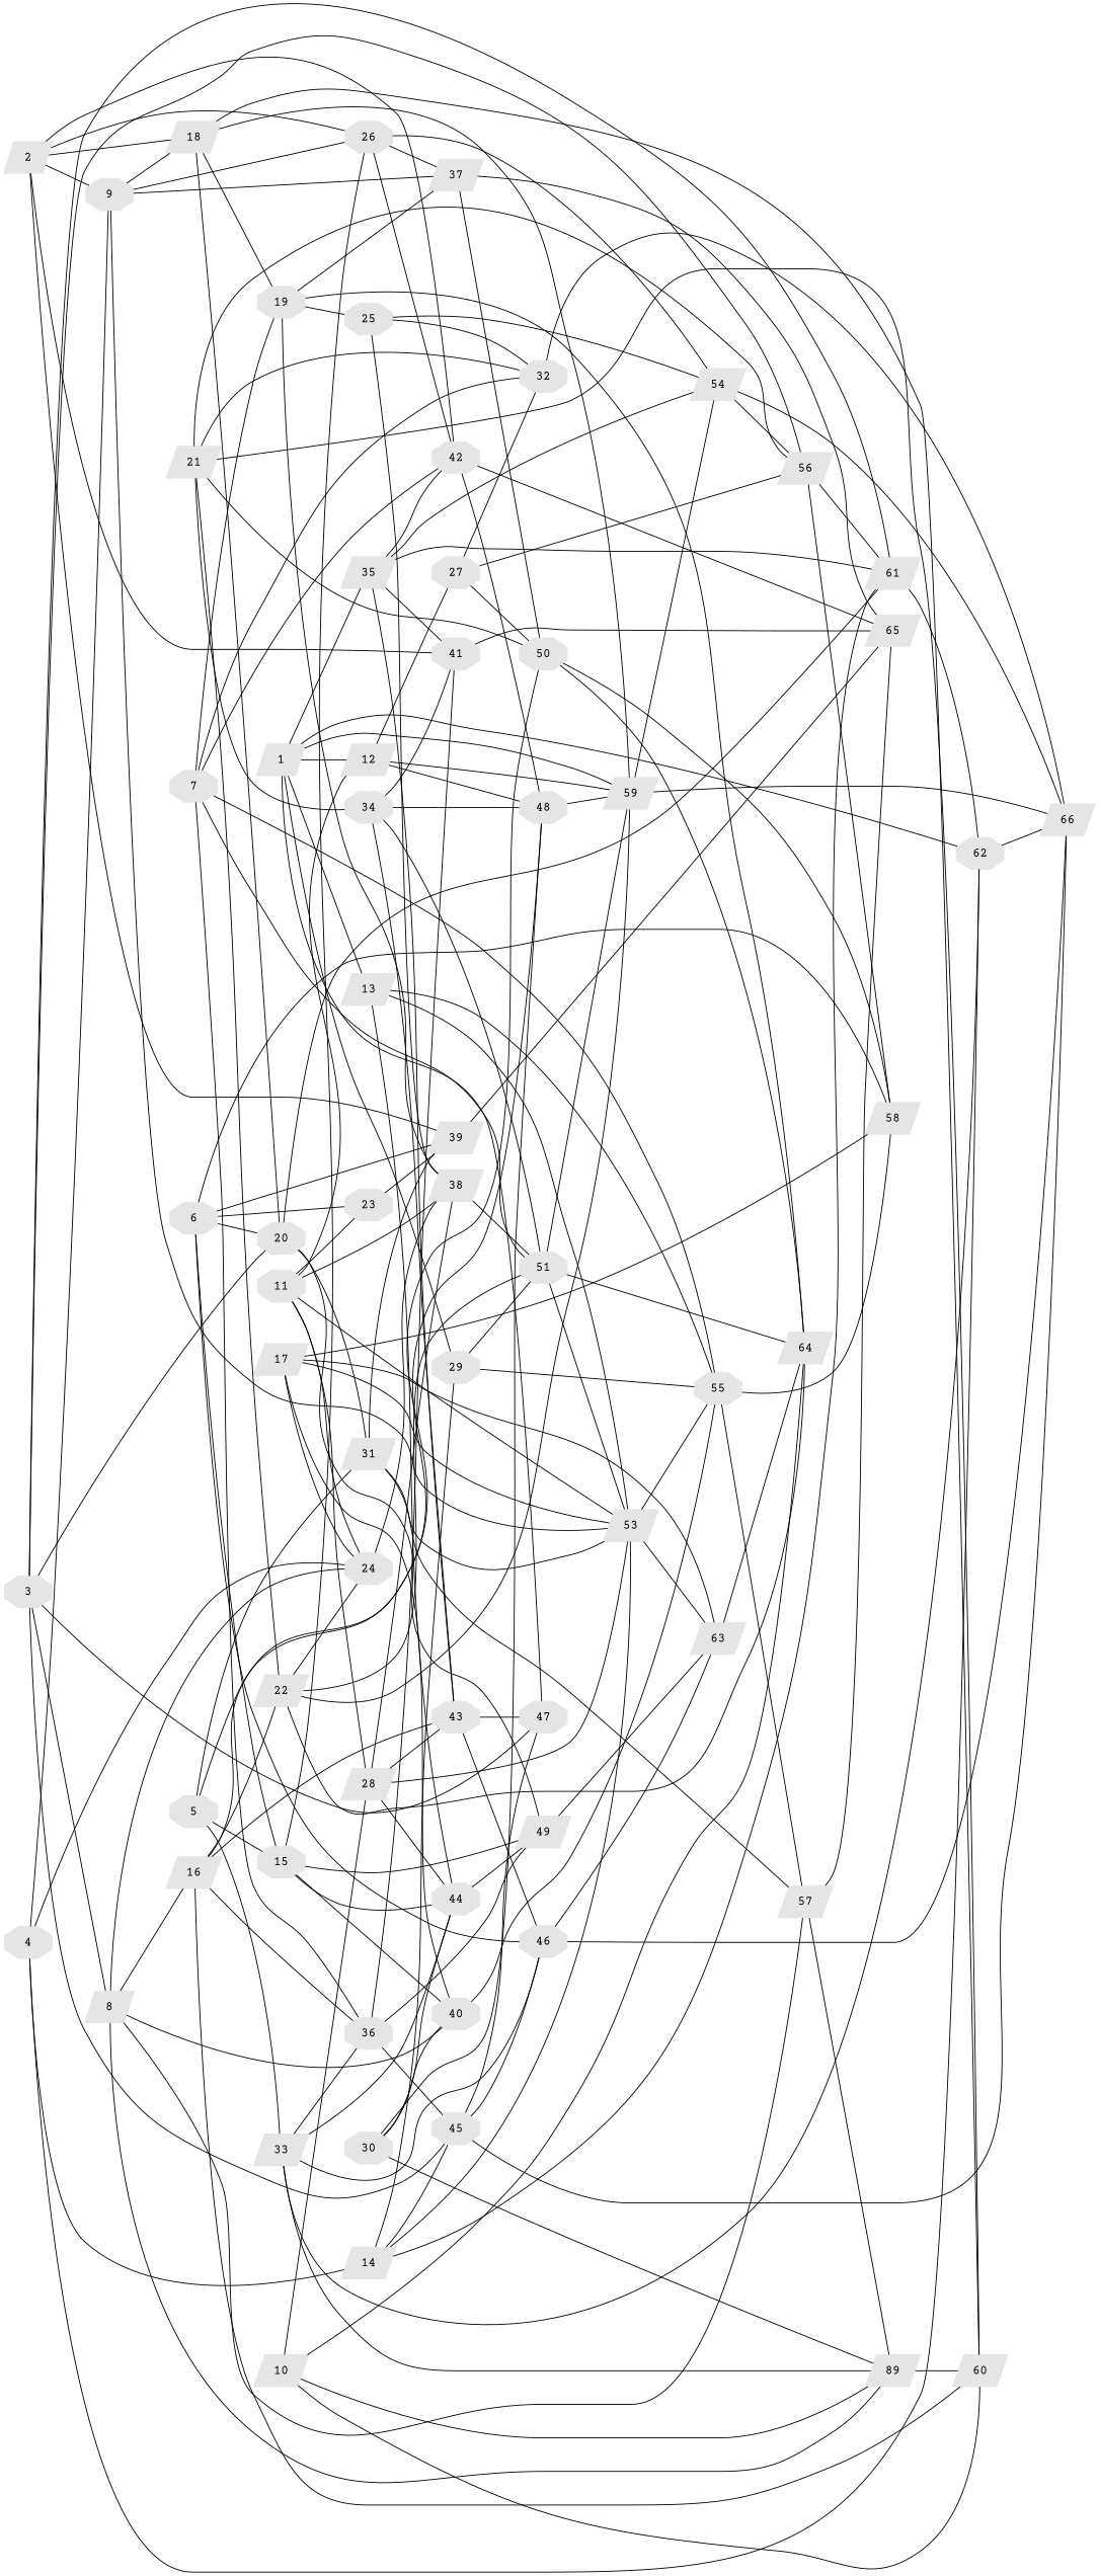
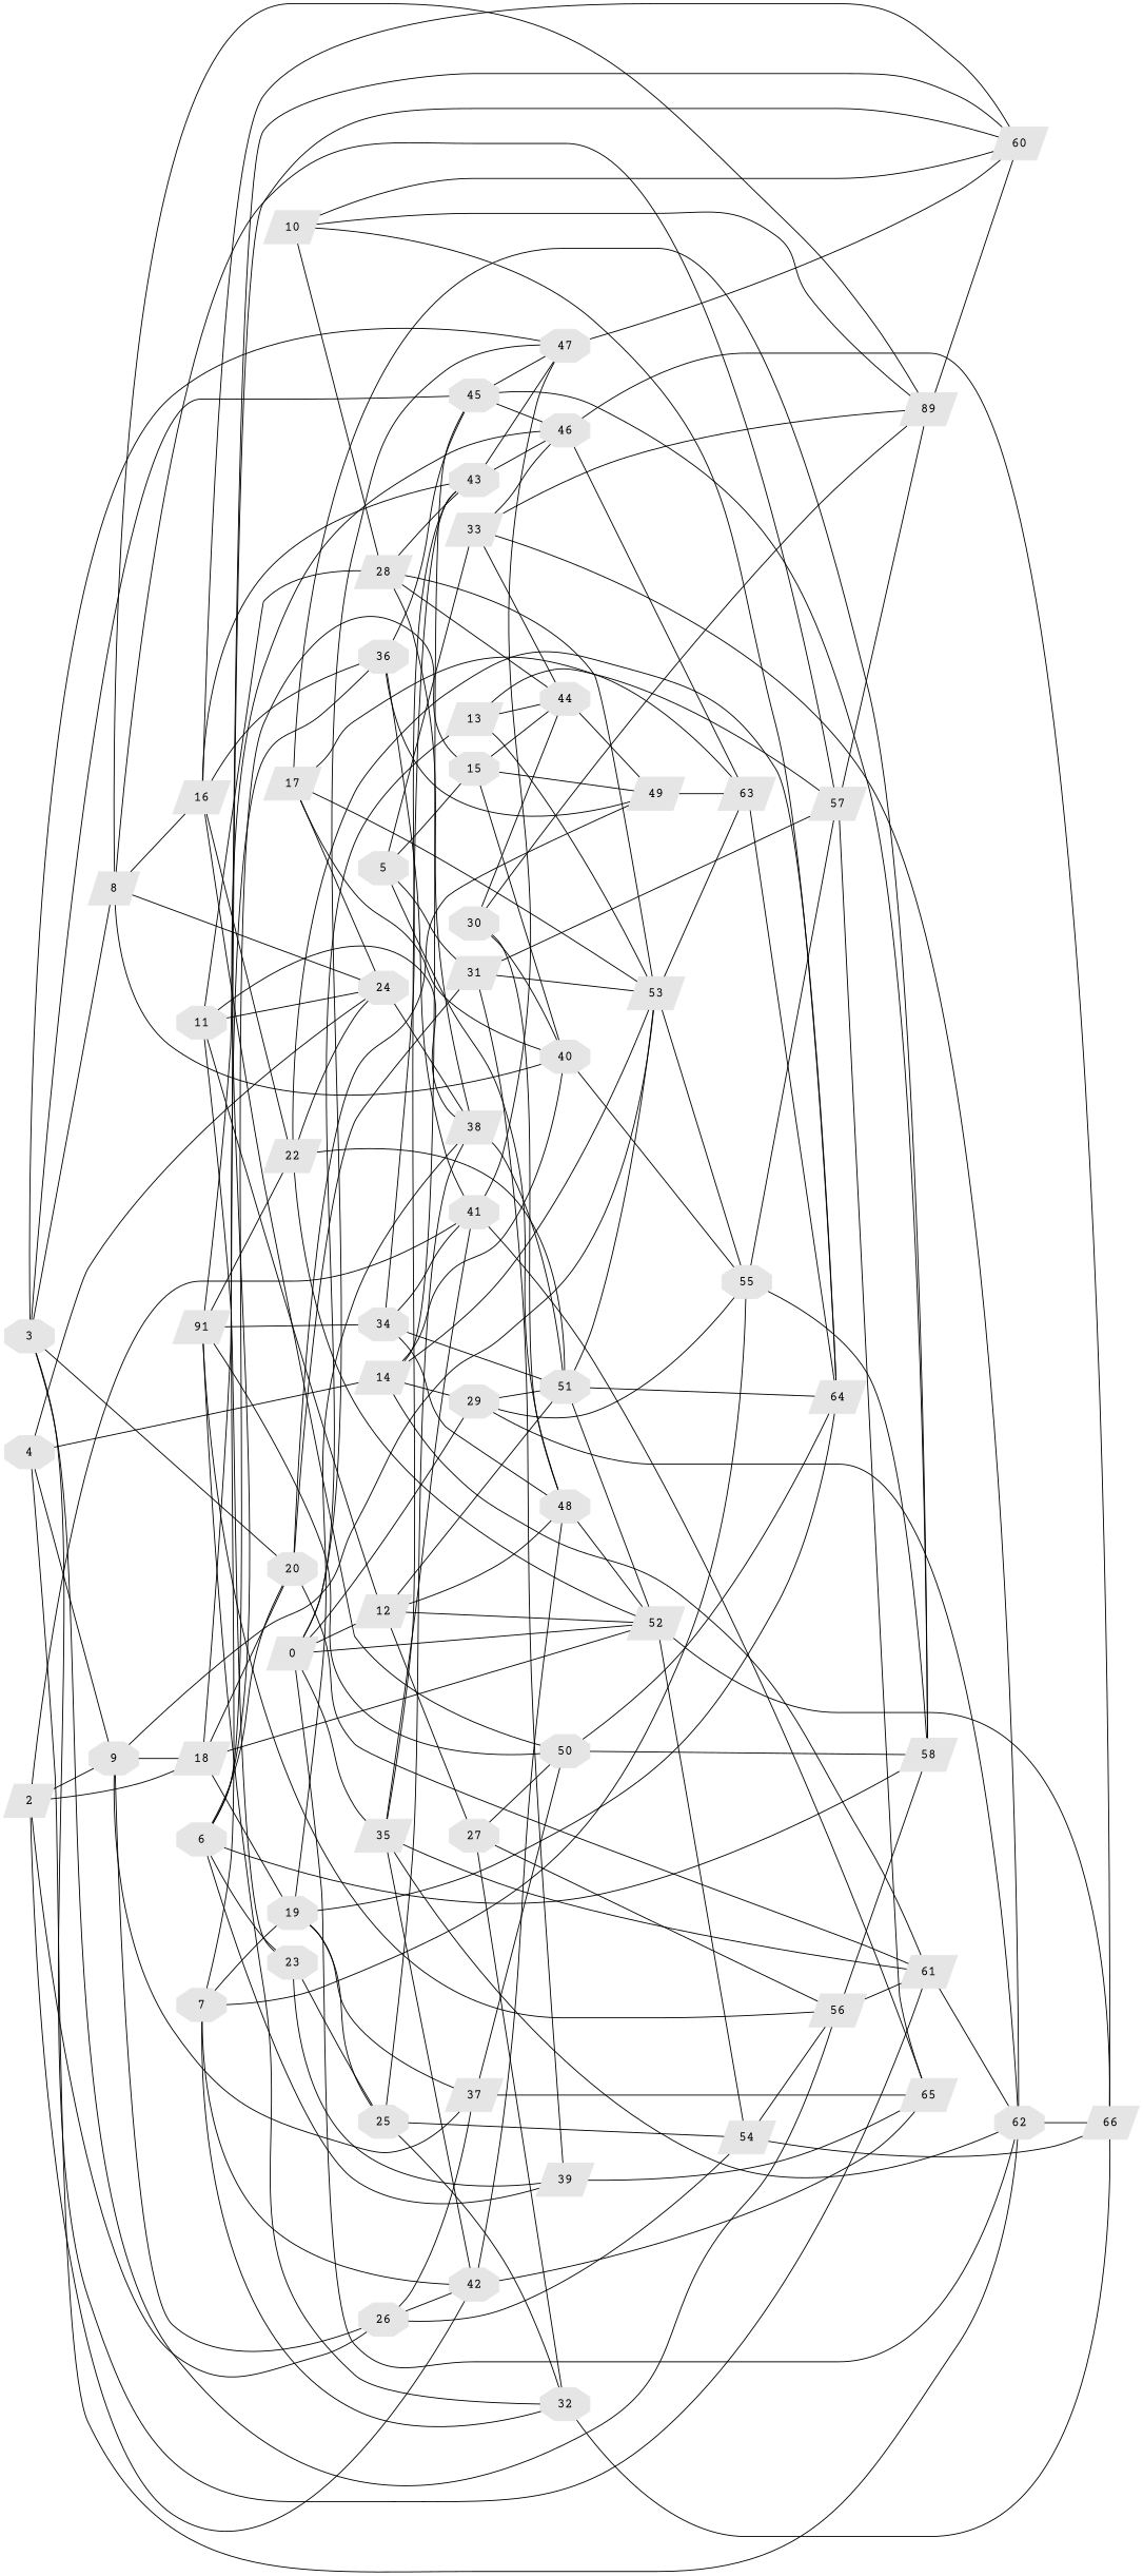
  graph {
    fontname="Courier Prime"
    rankdir=LR
    node [color=gray90 fontname="Courier Prime" shape=parallelogram style=filled]
    edge [fontname="Courier Prime" weight=1.0]
-   1
+   1 [label=0]
    12
    13
    29 [shape=octagon]
    35
    47 [shape=octagon]
-   52 [label=59]
+   52
    62 [shape=octagon]
    48 [shape=octagon]
    27 [shape=octagon]
    57
    53
    44 [shape=octagon]
    51 [shape=octagon]
    55 [shape=octagon]
    41 [shape=octagon]
    42 [shape=octagon]
    61
    43 [shape=octagon]
    54
    60
    66
    2
    9 [shape=octagon]
    18
    26 [shape=octagon]
    39
    37
    20 [shape=octagon]
    19 [shape=octagon]
    65
    3 [shape=octagon]
    8
    45 [shape=octagon]
    56
    24 [shape=octagon]
    16
    40 [shape=octagon]
    n39 [label=89]
    31
    49
    46 [shape=octagon]
    58
    4 [shape=octagon]
    14
    38
    5 [shape=octagon]
    15 [shape=octagon]
    33
    36 [shape=octagon]
    6 [shape=octagon]
    23 [shape=octagon]
    25 [shape=octagon]
    63
    7 [shape=octagon]
    32 [shape=octagon]
    64
    22
    50 [shape=octagon]
    10
    28
    11 [shape=octagon]
    17
-   21
+   21 [label=91]
    34 [shape=octagon]
    30 [shape=octagon]
    1 -- 12 [weight=2.0]
    1 -- 13
    1 -- 29
    1 -- 35
    1 -- 47
    1 -- 52
    1 -- 62
    12 -- 52
    12 -- 48
    12 -- 27
-   13 -- 55
+   13 -- 57
    13 -- 53
    13 -- 44
+   29 -- 62
    29 -- 51 [weight=2.0]
    29 -- 55
    35 -- 41
    35 -- 42
    35 -- 61
    35 -- 43
-   35 -- 54
+   35 -- 62
+   47 -- 60
    52 -- 54
    52 -- 66
    62 -- 66
    48 -- 52
    27 -- 56
    27 -- 32
    27 -- 50
    57 -- 65
    57 -- n39
    53 -- 55
    53 -- 63
    44 -- 49
    51 -- 52
    51 -- 53
    51 -- 64
    55 -- 57
    55 -- 58
+   41 -- 47
    41 -- 65
    42 -- 48
    42 -- 65
    61 -- 62
    43 -- 47
    43 -- 46
    54 -- 66
    54 -- 56
    2 -- 41
    2 -- 42
    2 -- 9
    2 -- 18
    2 -- 26
-   2 -- 39
    9 -- 53
    9 -- 18
    9 -- 26
    9 -- 37
    18 -- 52
    18 -- 60
    18 -- 20
    18 -- 19
    26 -- 42
    26 -- 54
    26 -- 37
    39 -- 65
    37 -- 65 [weight=2.0]
    37 -- 50
    20 -- 61
    20 -- 31
    20 -- 49
    19 -- 37
    19 -- 38
    19 -- 25
    19 -- 64
    3 -- 47
    3 -- 61
    3 -- 20
    3 -- 8
    3 -- 45
    3 -- 56
    8 -- 57
    8 -- 24
    8 -- 16
    8 -- 40
    8 -- n39
    45 -- 47
-   45 -- 66
+   45 -- 58
    45 -- 46
    56 -- 61
    56 -- 58
    24 -- 38
    16 -- 43
    16 -- 60
    16 -- 36
    16 -- 22
    16 -- 50
    40 -- 55
    n39 -- 60
    31 -- 57
    31 -- 53
    31 -- 39 [weight=2.0]
    49 -- 63 [weight=2.0]
    46 -- 66
    46 -- 63
    4 -- 62
    4 -- 9
    4 -- 24
    4 -- 14
    14 -- 29
    14 -- 53
    14 -- 61
    14 -- 45
+   14 -- 40
    38 -- 51
    5 -- 48
    5 -- 31
    5 -- 15
    5 -- 33
    15 -- 44
-   15 -- 26
    15 -- 40
    15 -- 49
    33 -- 62
    33 -- 44
    33 -- n39
    33 -- 46
-   33 -- 36
    36 -- 41
    36 -- 45
    36 -- 49
    6 -- 39
    6 -- 20
    6 -- 46
    6 -- 58
    6 -- 15
    6 -- 23
    23 -- 39
+   23 -- 25
    25 -- 54
    25 -- 38
    25 -- 32 [weight=2.0]
    63 -- 64
-   7 -- 51
+   12 -- 51
    7 -- 55
    7 -- 42
    7 -- 19
    7 -- 36
    7 -- 32
    32 -- 66
    22 -- 52
    22 -- 51
    22 -- 24
    22 -- 64
    50 -- 58
    50 -- 64
    10 -- 60
    10 -- n39
    10 -- 64
    10 -- 28
    28 -- 53
    28 -- 44
    28 -- 43
    28 -- 38
    11 -- 12
-   11 -- 53
    11 -- 24
    11 -- 38
    11 -- 23
    11 -- 28
    17 -- 53
    17 -- 24
    17 -- 40
    17 -- 58 [weight=2.0]
    17 -- 63
    21 -- 60
    21 -- 56
    21 -- 32
    21 -- 22
    21 -- 50
    21 -- 34
    34 -- 48
    34 -- 51 [weight=2.0]
    34 -- 41
    34 -- 43
    30 -- 48
    30 -- 44
    30 -- 40
    30 -- n39
  }
